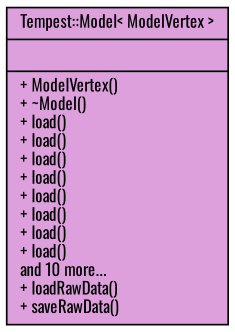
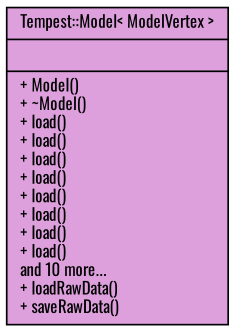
  digraph {
    fontname=Oswald
-   n1 [color=black fillcolor=plum fontcolor=black fontname=Oswald fontsize=10 height=0.2 label="{Tempest::Model\< ModelVertex \>\n||+ ModelVertex()\l+ ~Model()\l+ load()\l+ load()\l+ load()\l+ load()\l+ load()\l+ load()\l+ load()\l+ load()\land 10 more...\l+ loadRawData()\l+ saveRawData()\l}" shape=record style=filled width=0.4]
+   n1 [color=black fillcolor=plum fontcolor=black fontname=Oswald fontsize=10 height=0.2 label="{Tempest::Model\< ModelVertex \>\n||+ Model()\l+ ~Model()\l+ load()\l+ load()\l+ load()\l+ load()\l+ load()\l+ load()\l+ load()\l+ load()\land 10 more...\l+ loadRawData()\l+ saveRawData()\l}" shape=record style=filled width=0.4]
  }
